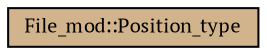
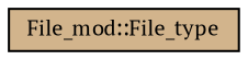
  digraph {
    rankdir=TB
    fontname="PT Serif"
-   n1 [color=black fillcolor=tan fontname="PT Serif" fontsize=10 height=0.2 label="File_mod::Position_type" shape=box style=filled width=0.4]
+   n1 [color=black fillcolor=tan fontname="PT Serif" fontsize=10 height=0.2 label="File_mod::File_type" shape=box style=filled width=0.4]
  }
